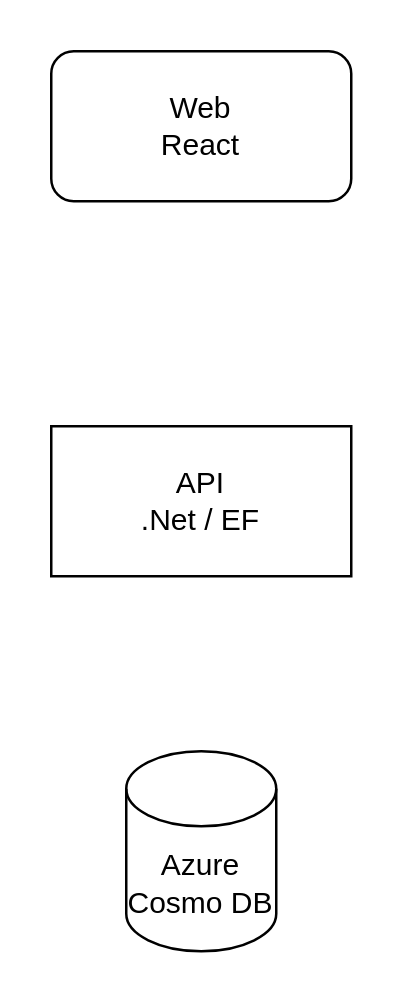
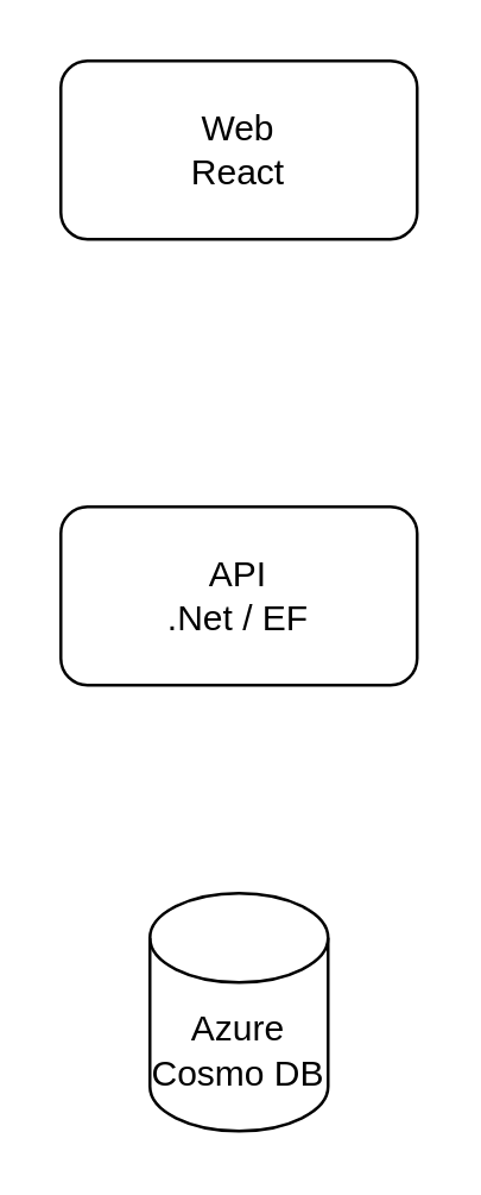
  <mxCell id="0" />
  <mxCell id="1" parent="0" />
  <mxCell id="2" value="Azure&lt;br&gt;Cosmo DB" style="shape=cylinder3;whiteSpace=wrap;html=1;boundedLbl=1;backgroundOutline=1;size=15;" vertex="1" parent="1"><mxGeometry x="50" y="300" width="60" height="80" as="geometry" /></mxCell>
- <mxCell id="3" value="API&lt;br&gt;.Net / EF" style="whiteSpace=wrap;html=1;rounded=0;" vertex="1" parent="1"><mxGeometry x="20" y="170" width="120" height="60" as="geometry" /></mxCell>
+ <mxCell id="3" value="API&lt;br&gt;.Net / EF" style="rounded=1;whiteSpace=wrap;html=1;" vertex="1" parent="1"><mxGeometry x="20" y="170" width="120" height="60" as="geometry" /></mxCell>
  <mxCell id="4" value="Web&lt;br&gt;React" style="rounded=1;whiteSpace=wrap;html=1;" vertex="1" parent="1"><mxGeometry x="20" y="20" width="120" height="60" as="geometry" /></mxCell>
